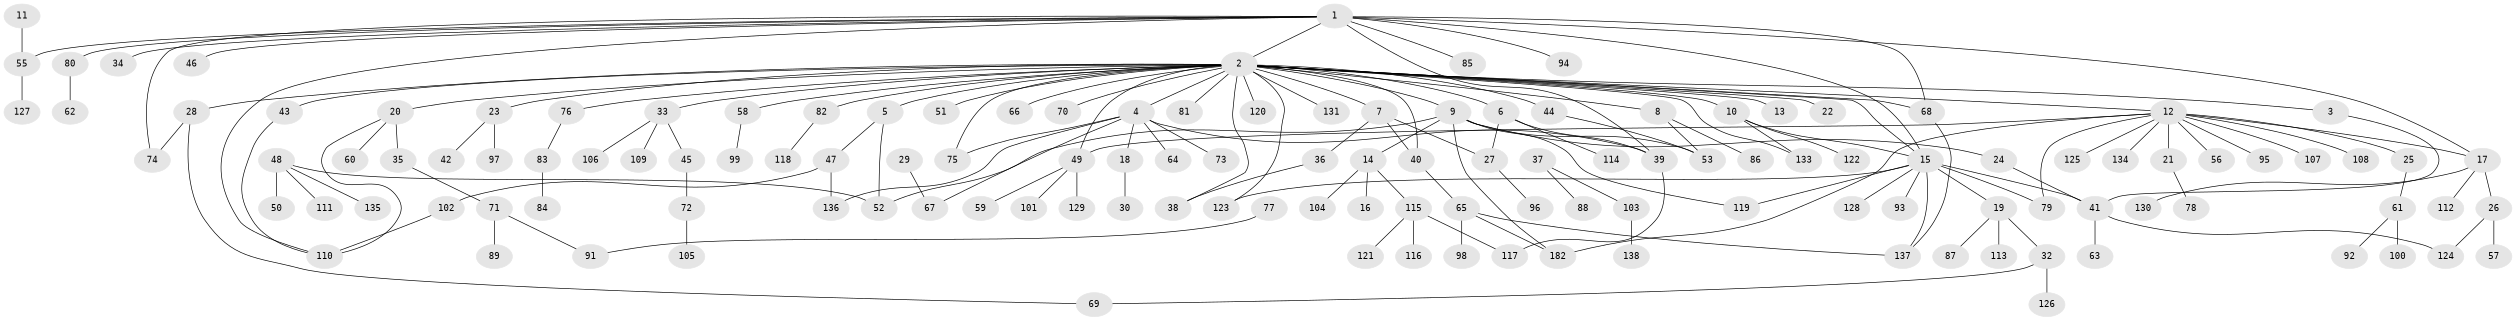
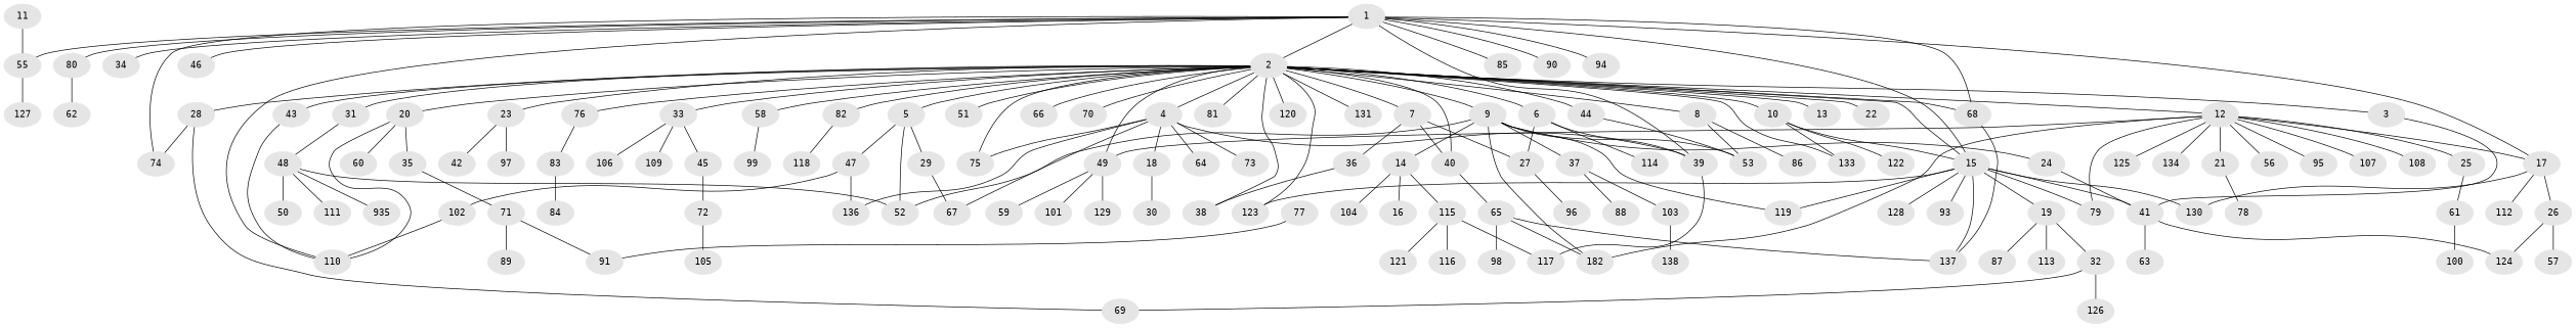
  graph {
    fontname="DejaVu Sans Mono"
    node [color=gray90 fontname="DejaVu Sans Mono" style=filled]
    edge [fontname="DejaVu Sans Mono"]
    1
    2
    15
    17
    34
    39
    46
    55
    68
    74
    80
    85
+   90
    94
    110
    3
    4
    5
    6
    7
    8
    9
    10
    12
    13
    20
    22
    23
    28
+   31
    33
    38
    40
    43
    44
    49
    51
    58
    66
    70
    75
    76
    81
    82
    120
    123
    131
    133
    41
    119
    79
    19
    93
    128
    130
    137
    26
    112
    117
    127
    62
    18
    64
    67
    73
    136
    29
    47
    52
    27
    114
    36
    53
    86
    14
    24
    37
    n78 [label=182]
    122
    21
    25
    56
    95
    107
    108
    125
    134
    35
    60
    42
    97
    69
    48
    45
    106
    109
    65
    59
    101
    129
    99
    83
    118
    124
    63
    30
    11
    102
    96
    16
    104
    115
    88
    103
    78
    61
    116
    121
    32
    87
    113
    57
    126
    71
-   92
    100
    50
    111
-   135
+   135 [label=935]
    72
    89
    91
    138
    98
    105
    77
    84
    1 -- 2
    1 -- 15
    1 -- 17
    1 -- 34
    1 -- 39
    1 -- 46
    1 -- 55
    1 -- 68
    1 -- 74
    1 -- 80
    1 -- 85
+   1 -- 90
    1 -- 94
    1 -- 110
    2 -- 15
    2 -- 68
    2 -- 3
    2 -- 4
    2 -- 5
    2 -- 6
    2 -- 7
    2 -- 8
    2 -- 9
    2 -- 10
    2 -- 12
    2 -- 13
    2 -- 20
    2 -- 22
    2 -- 23
    2 -- 28
+   2 -- 31
    2 -- 33
    2 -- 38
    2 -- 40
    2 -- 43
    2 -- 44
    2 -- 49
    2 -- 51
    2 -- 58
    2 -- 66
    2 -- 70
    2 -- 75
    2 -- 76
    2 -- 81
    2 -- 82
    2 -- 120
    2 -- 123
    2 -- 131
    2 -- 133
    15 -- 123
    15 -- 41
    15 -- 119
    15 -- 79
    15 -- 19
    15 -- 93
    15 -- 128
+   15 -- 130
    15 -- 137
    17 -- 130
    17 -- 26
    17 -- 112
    39 -- 117
    55 -- 127
    68 -- 137
    80 -- 62
    3 -- 41
    4 -- 39
    4 -- 75
    4 -- 18
    4 -- 64
    4 -- 67
    4 -- 73
    4 -- 136
+   5 -- 29
    5 -- 47
    5 -- 52
    6 -- 39
    6 -- 27
    6 -- 114
    7 -- 40
    7 -- 27
    7 -- 36
    8 -- 53
    8 -- 86
    9 -- 119
    9 -- 52
    9 -- 53
    9 -- 14
    9 -- 24
+   9 -- 37
    9 -- n78
    10 -- 15
    10 -- 133
    10 -- 122
    12 -- 17
    12 -- 49
    12 -- 79
    12 -- n78
    12 -- 21
    12 -- 25
    12 -- 56
    12 -- 95
    12 -- 107
    12 -- 108
    12 -- 125
    12 -- 134
    20 -- 110
    20 -- 35
    20 -- 60
    23 -- 42
    23 -- 97
    28 -- 74
    28 -- 69
+   31 -- 48
    33 -- 45
    33 -- 106
    33 -- 109
    40 -- 65
    43 -- 110
    44 -- 53
    49 -- 59
    49 -- 101
    49 -- 129
    58 -- 99
    76 -- 83
    82 -- 118
    41 -- 124
    41 -- 63
    19 -- 32
    19 -- 87
    19 -- 113
    26 -- 124
    26 -- 57
    18 -- 30
    29 -- 67
    47 -- 136
    47 -- 102
    27 -- 96
    36 -- 38
    14 -- 16
    14 -- 104
    14 -- 115
    24 -- 41
    37 -- 88
    37 -- 103
    21 -- 78
    25 -- 61
    35 -- 71
    48 -- 52
    48 -- 50
    48 -- 111
    48 -- 135
    45 -- 72
    65 -- 137
    65 -- n78
    65 -- 98
    83 -- 84
    11 -- 55
    102 -- 110
    115 -- 117
    115 -- 116
    115 -- 121
    103 -- 138
-   61 -- 92
    61 -- 100
    32 -- 69
    32 -- 126
    71 -- 89
    71 -- 91
    72 -- 105
    77 -- 91
  }
